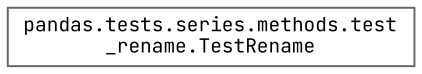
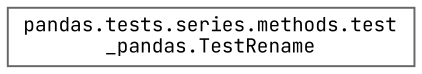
  digraph {
    rankdir=LR
    fontname="JetBrains Mono"
-   n1 [color=grey40 fillcolor=white fontname="JetBrains Mono" fontsize=10 height=0.2 label="pandas.tests.series.methods.test\l_rename.TestRename" shape=box style=filled width=0.4]
+   n1 [color=grey40 fillcolor=white fontname="JetBrains Mono" fontsize=10 height=0.2 label="pandas.tests.series.methods.test\l_pandas.TestRename" shape=box style=filled width=0.4]
  }
